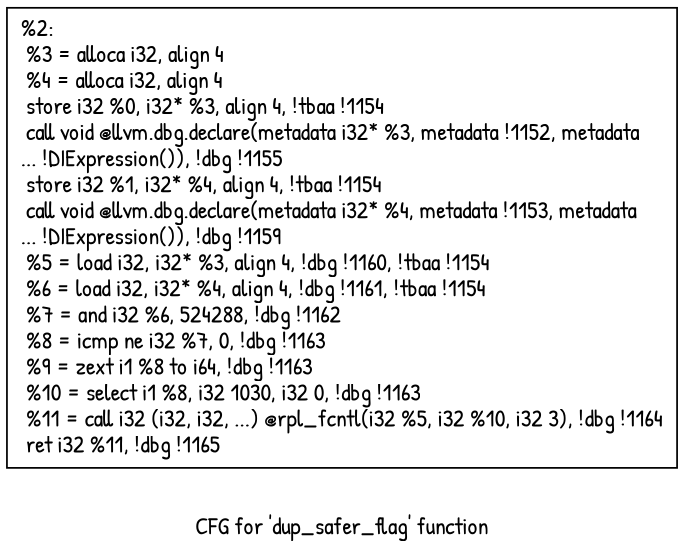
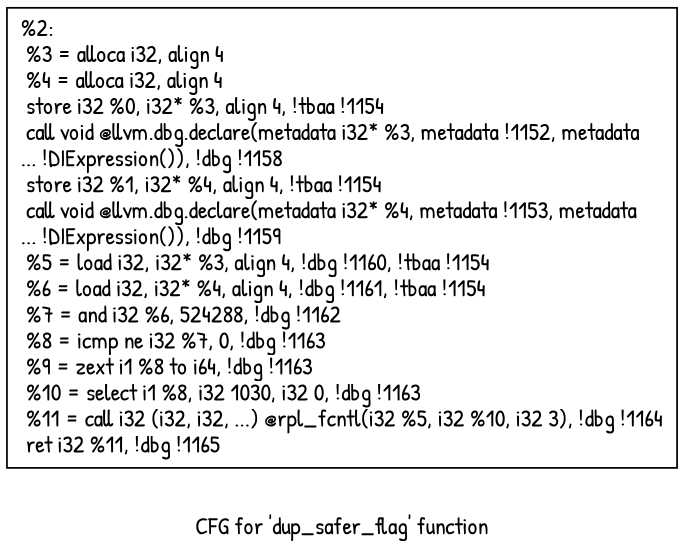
  digraph {
    label="CFG for 'dup_safer_flag' function"
    fontname="Patrick Hand"
-   n1 [label="{%2:\l  %3 = alloca i32, align 4\l  %4 = alloca i32, align 4\l  store i32 %0, i32* %3, align 4, !tbaa !1154\l  call void @llvm.dbg.declare(metadata i32* %3, metadata !1152, metadata\l... !DIExpression()), !dbg !1155\l  store i32 %1, i32* %4, align 4, !tbaa !1154\l  call void @llvm.dbg.declare(metadata i32* %4, metadata !1153, metadata\l... !DIExpression()), !dbg !1159\l  %5 = load i32, i32* %3, align 4, !dbg !1160, !tbaa !1154\l  %6 = load i32, i32* %4, align 4, !dbg !1161, !tbaa !1154\l  %7 = and i32 %6, 524288, !dbg !1162\l  %8 = icmp ne i32 %7, 0, !dbg !1163\l  %9 = zext i1 %8 to i64, !dbg !1163\l  %10 = select i1 %8, i32 1030, i32 0, !dbg !1163\l  %11 = call i32 (i32, i32, ...) @rpl_fcntl(i32 %5, i32 %10, i32 3), !dbg !1164\l  ret i32 %11, !dbg !1165\l}" shape=record fontname="Patrick Hand"]
+   n1 [label="{%2:\l  %3 = alloca i32, align 4\l  %4 = alloca i32, align 4\l  store i32 %0, i32* %3, align 4, !tbaa !1154\l  call void @llvm.dbg.declare(metadata i32* %3, metadata !1152, metadata\l... !DIExpression()), !dbg !1158\l  store i32 %1, i32* %4, align 4, !tbaa !1154\l  call void @llvm.dbg.declare(metadata i32* %4, metadata !1153, metadata\l... !DIExpression()), !dbg !1159\l  %5 = load i32, i32* %3, align 4, !dbg !1160, !tbaa !1154\l  %6 = load i32, i32* %4, align 4, !dbg !1161, !tbaa !1154\l  %7 = and i32 %6, 524288, !dbg !1162\l  %8 = icmp ne i32 %7, 0, !dbg !1163\l  %9 = zext i1 %8 to i64, !dbg !1163\l  %10 = select i1 %8, i32 1030, i32 0, !dbg !1163\l  %11 = call i32 (i32, i32, ...) @rpl_fcntl(i32 %5, i32 %10, i32 3), !dbg !1164\l  ret i32 %11, !dbg !1165\l}" shape=record fontname="Patrick Hand"]
  }
